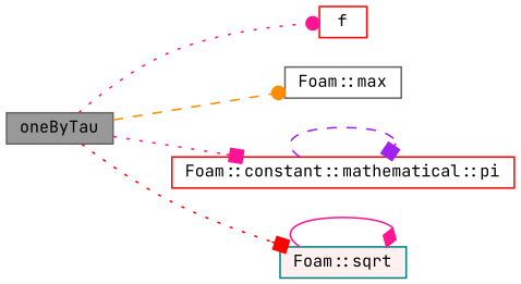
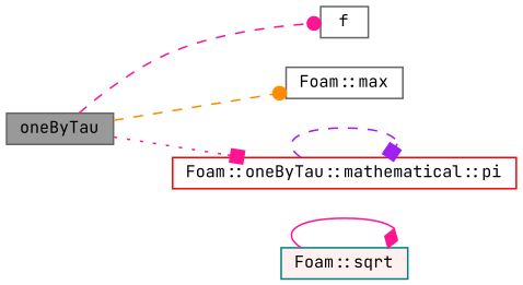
  digraph {
    fontname="JetBrains Mono"
    rankdir=LR
    node [color=gray40 fillcolor=white fontname="JetBrains Mono" fontsize=10 shape=box style=filled]
    edge [arrowhead=box color=deeppink fontname="JetBrains Mono" fontsize=10 labelfontname=Helvetica labelfontsize=10 style=dotted]
    n1 [fillcolor=grey60 fontcolor=black height=0.2 label=oneByTau width=0.4]
-   n2 [color=red height=0.2 label=f width=0.4]
+   n2 [height=0.2 label=f width=0.4]
    n3 [height=0.2 label="Foam::max" width=0.4]
-   n4 [color=red height=0.2 label="Foam::constant::mathematical::pi" width=0.4]
+   n4 [color=red height=0.2 label="Foam::oneByTau::mathematical::pi" width=0.4]
    n5 [color=teal fillcolor="#FFF0F0" height=0.2 label="Foam::sqrt" width=0.4]
-   n1 -> n2 [arrowhead=dot]
+   n1 -> n2 [arrowhead=dot style=dashed]
    n1 -> n3 [arrowhead=dot color=darkorange style=dashed]
    n1 -> n4
-   n1 -> n5 [color=red]
    n4 -> n4 [color=purple style=dashed]
    n5 -> n5 [arrowhead=diamond style=solid]
  }
